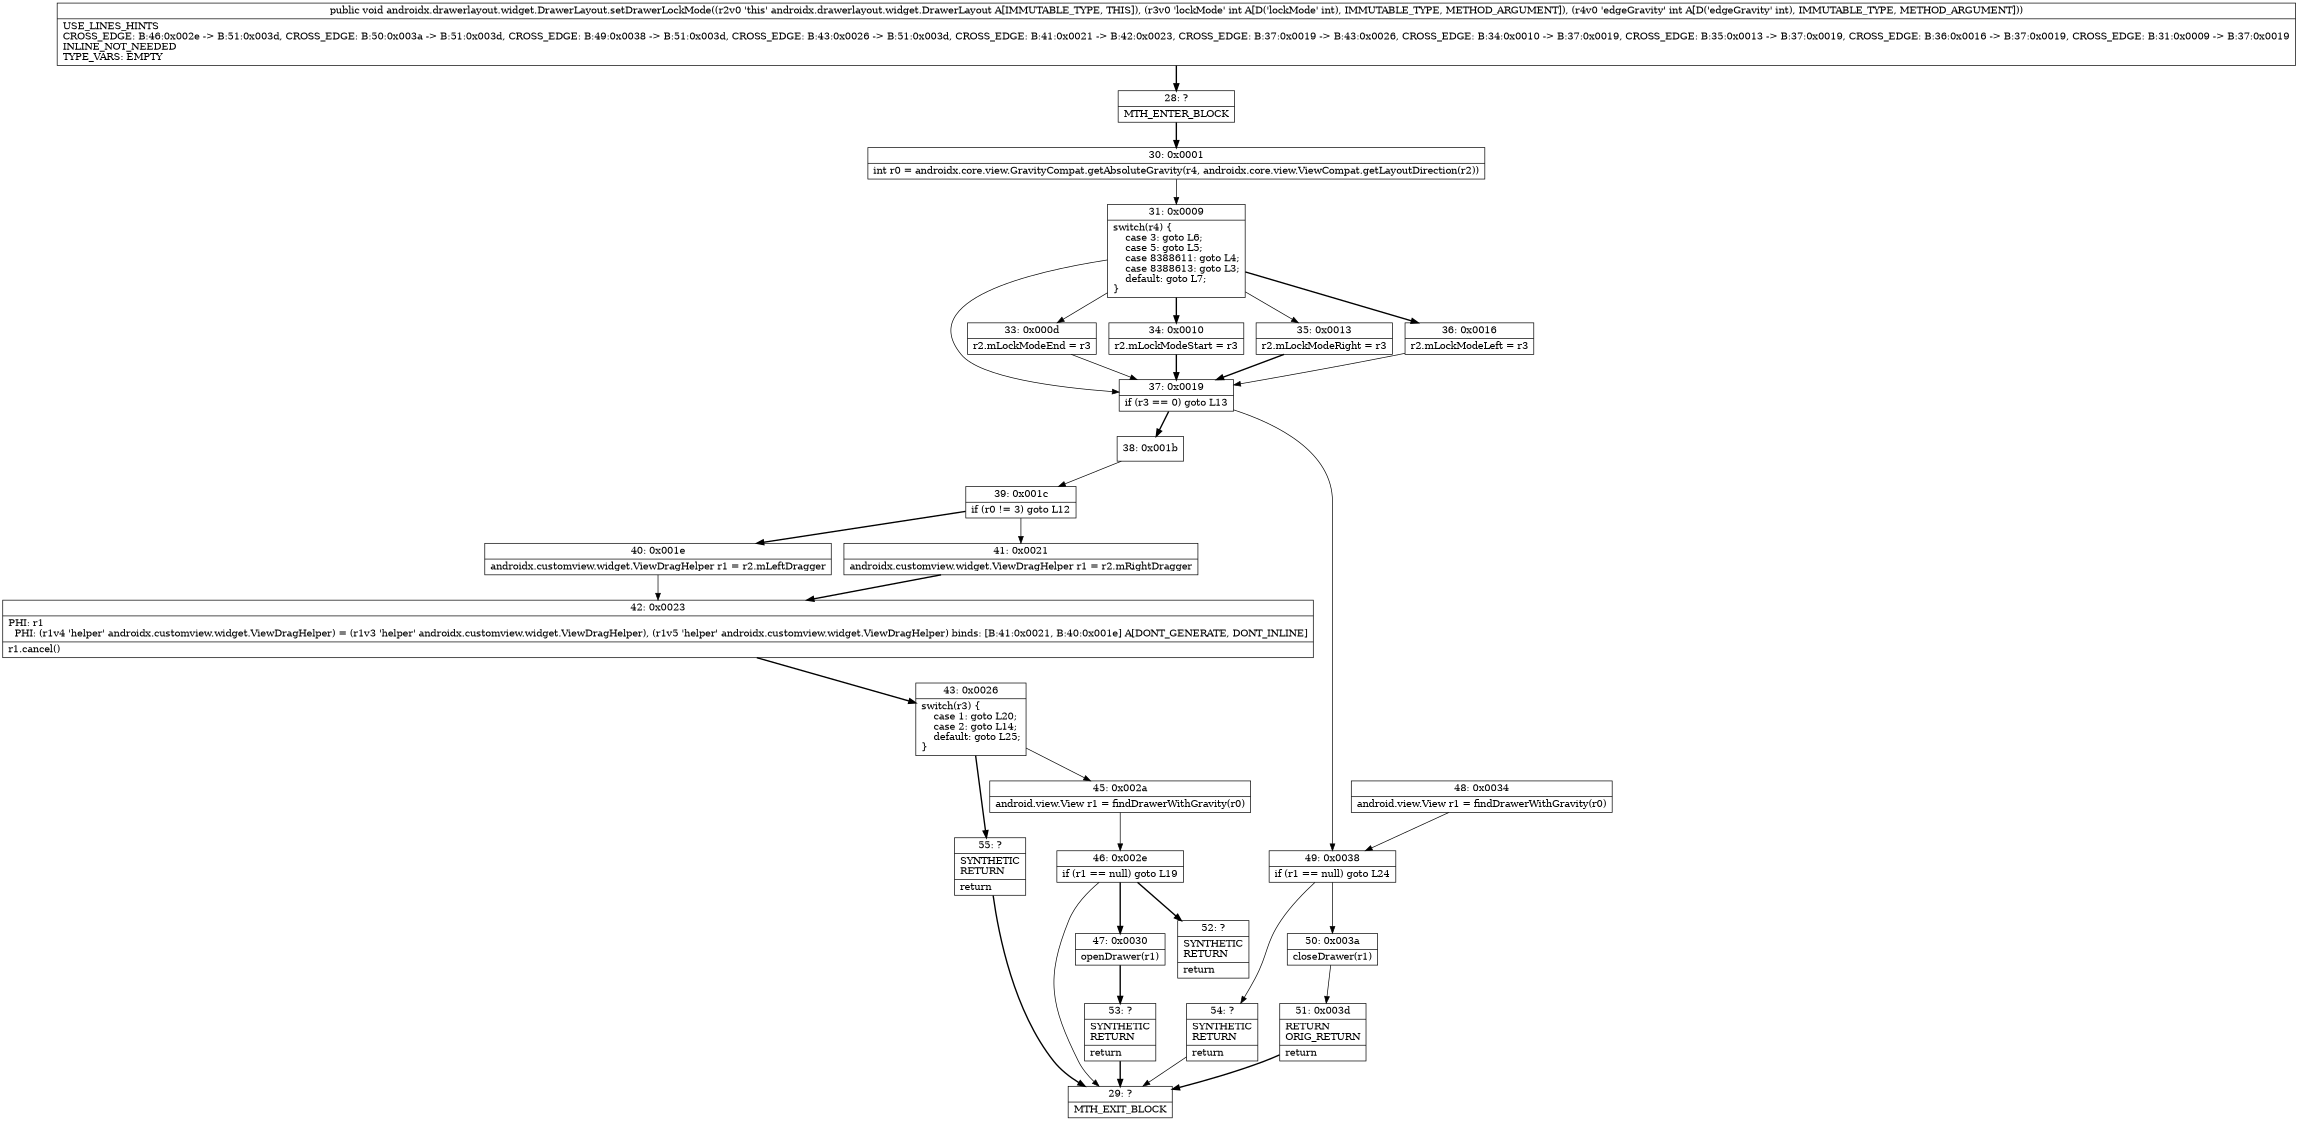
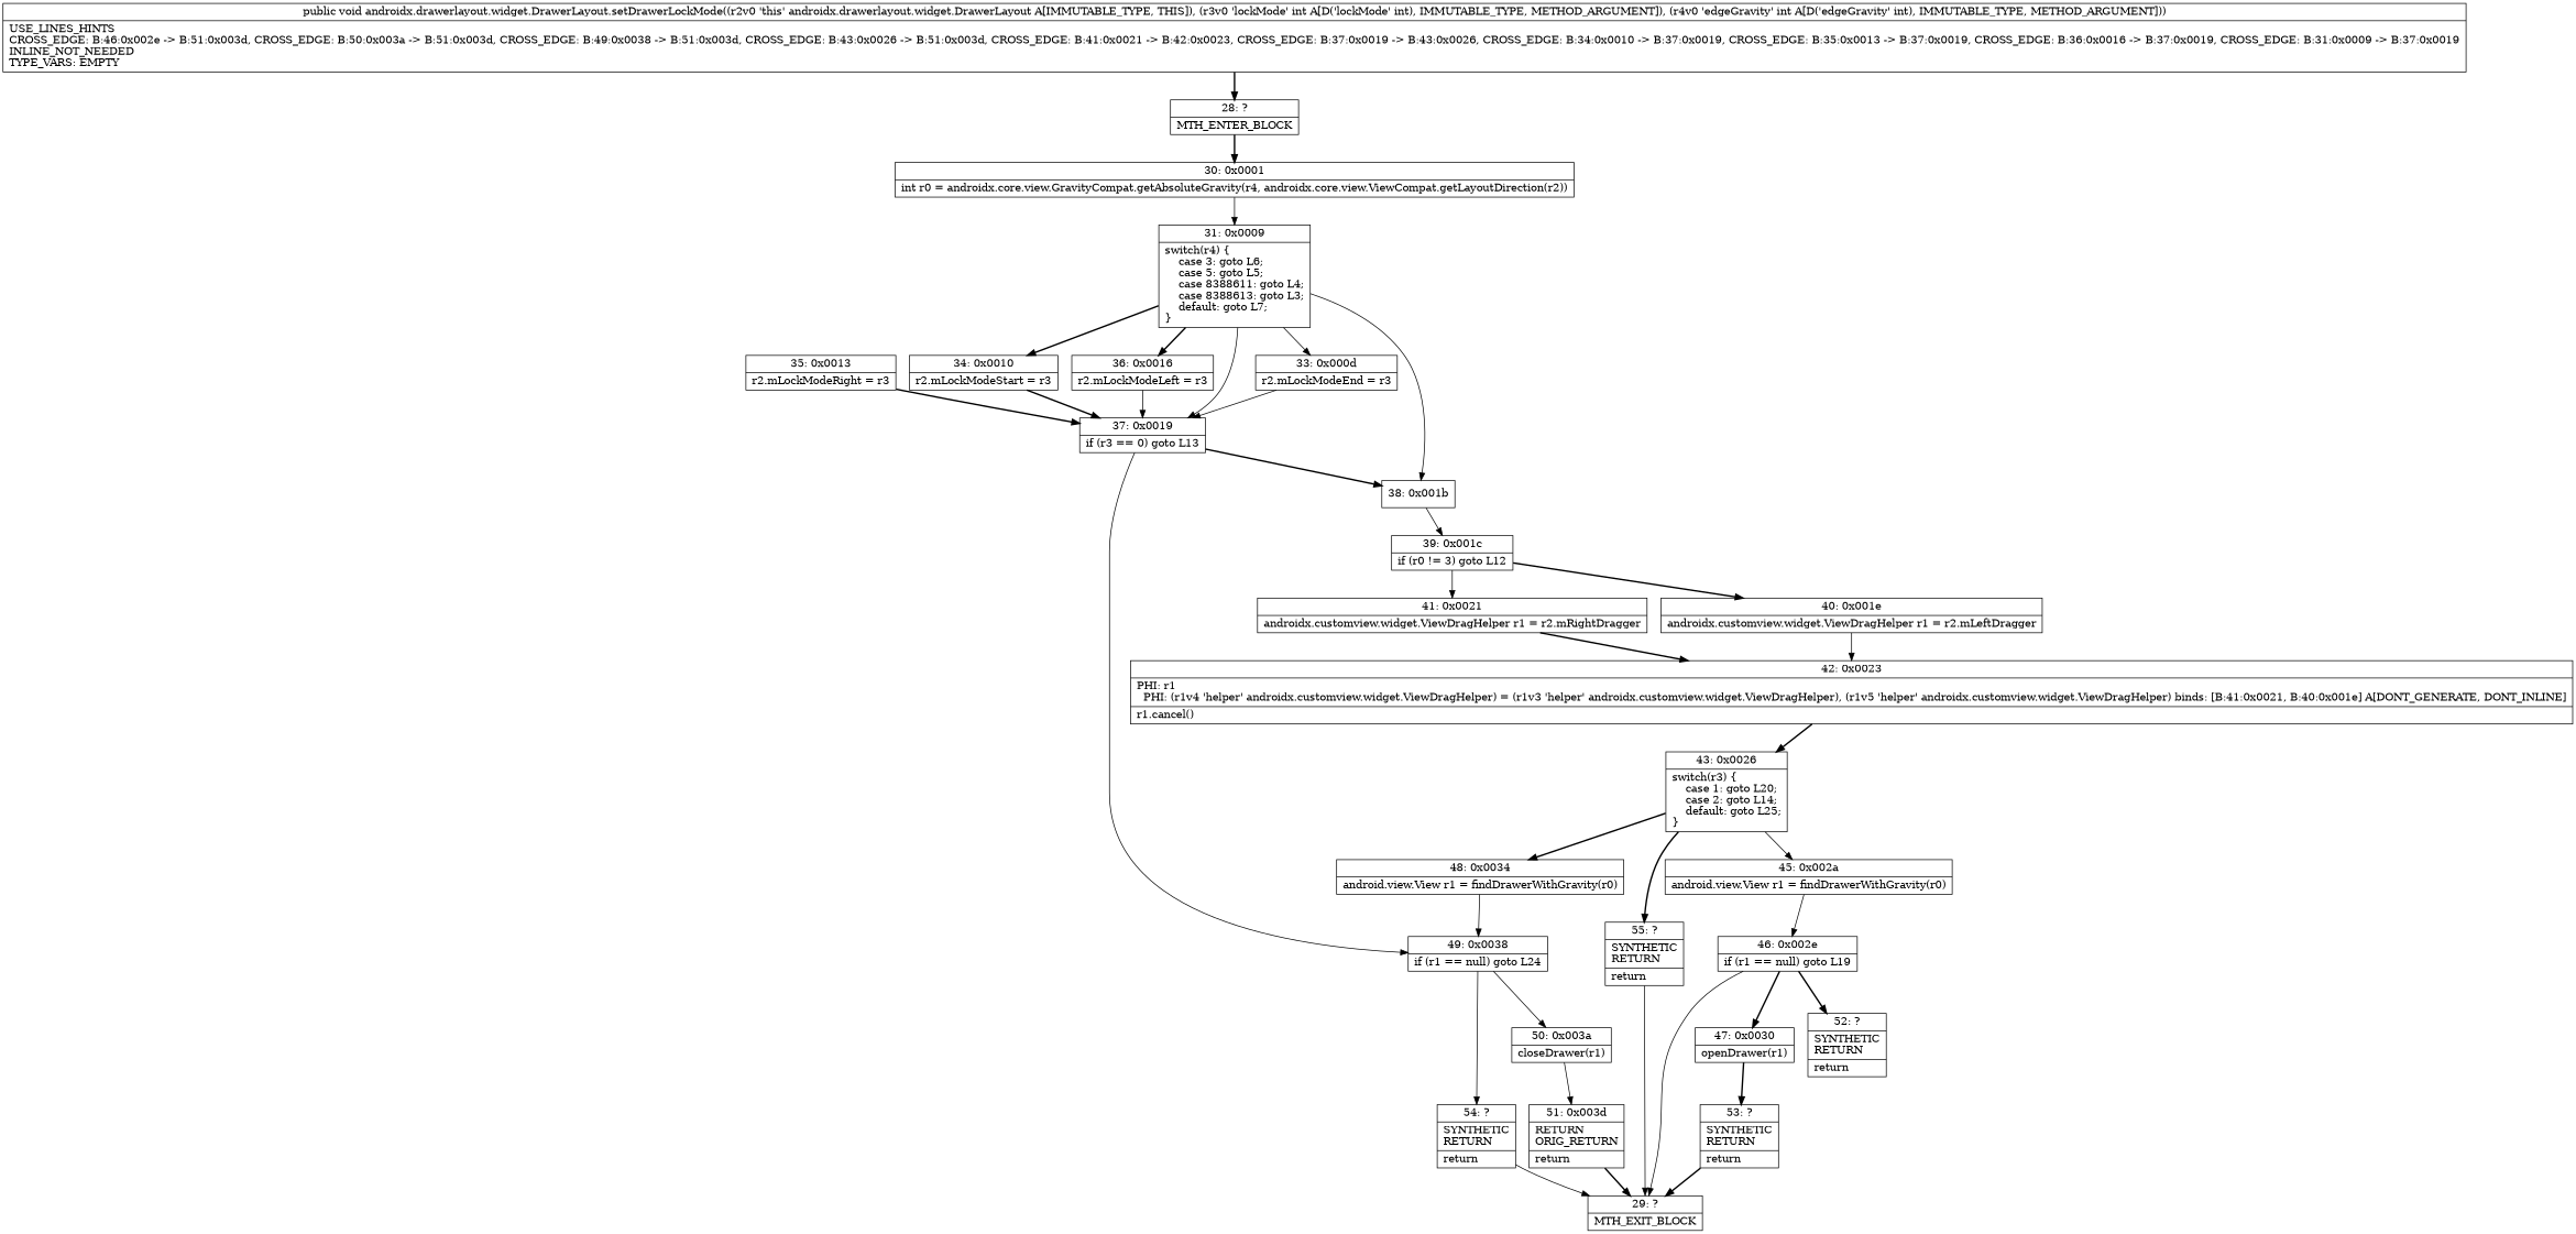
  digraph {
    node [shape=record]
    edge [style=bold]
    n1 [label="{28\:\ ?|MTH_ENTER_BLOCK\l}"]
    n2 [label="{30\:\ 0x0001|int r0 = androidx.core.view.GravityCompat.getAbsoluteGravity(r4, androidx.core.view.ViewCompat.getLayoutDirection(r2))\l}"]
    n3 [label="{31\:\ 0x0009|switch(r4) \{\l    case 3: goto L6;\l    case 5: goto L5;\l    case 8388611: goto L4;\l    case 8388613: goto L3;\l    default: goto L7;\l\}\l}"]
    n4 [label="{33\:\ 0x000d|r2.mLockModeEnd = r3\l}"]
    n5 [label="{34\:\ 0x0010|r2.mLockModeStart = r3\l}"]
    n6 [label="{35\:\ 0x0013|r2.mLockModeRight = r3\l}"]
    n7 [label="{36\:\ 0x0016|r2.mLockModeLeft = r3\l}"]
    n8 [label="{37\:\ 0x0019|if (r3 == 0) goto L13\l}"]
    n9 [label="{38\:\ 0x001b}"]
    n10 [label="{49\:\ 0x0038|if (r1 == null) goto L24\l}"]
    n11 [label="{39\:\ 0x001c|if (r0 != 3) goto L12\l}"]
    n12 [label="{43\:\ 0x0026|switch(r3) \{\l    case 1: goto L20;\l    case 2: goto L14;\l    default: goto L25;\l\}\l}"]
    n13 [label="{45\:\ 0x002a|android.view.View r1 = findDrawerWithGravity(r0)\l}"]
    n14 [label="{48\:\ 0x0034|android.view.View r1 = findDrawerWithGravity(r0)\l}"]
    n15 [label="{55\:\ ?|SYNTHETIC\lRETURN\l|return\l}"]
    n16 [label="{40\:\ 0x001e|androidx.customview.widget.ViewDragHelper r1 = r2.mLeftDragger\l}"]
    n17 [label="{41\:\ 0x0021|androidx.customview.widget.ViewDragHelper r1 = r2.mRightDragger\l}"]
    n18 [label="{42\:\ 0x0023|PHI: r1 \l  PHI: (r1v4 'helper' androidx.customview.widget.ViewDragHelper) = (r1v3 'helper' androidx.customview.widget.ViewDragHelper), (r1v5 'helper' androidx.customview.widget.ViewDragHelper) binds: [B:41:0x0021, B:40:0x001e] A[DONT_GENERATE, DONT_INLINE]\l|r1.cancel()\l}"]
    n19 [label="{46\:\ 0x002e|if (r1 == null) goto L19\l}"]
    n20 [label="{29\:\ ?|MTH_EXIT_BLOCK\l}"]
    n21 [label="{47\:\ 0x0030|openDrawer(r1)\l}"]
    n22 [label="{52\:\ ?|SYNTHETIC\lRETURN\l|return\l}"]
    n23 [label="{53\:\ ?|SYNTHETIC\lRETURN\l|return\l}"]
    n24 [label="{50\:\ 0x003a|closeDrawer(r1)\l}"]
    n25 [label="{54\:\ ?|SYNTHETIC\lRETURN\l|return\l}"]
    n26 [label="{51\:\ 0x003d|RETURN\lORIG_RETURN\l|return\l}"]
    n27 [label="{public void androidx.drawerlayout.widget.DrawerLayout.setDrawerLockMode((r2v0 'this' androidx.drawerlayout.widget.DrawerLayout A[IMMUTABLE_TYPE, THIS]), (r3v0 'lockMode' int A[D('lockMode' int), IMMUTABLE_TYPE, METHOD_ARGUMENT]), (r4v0 'edgeGravity' int A[D('edgeGravity' int), IMMUTABLE_TYPE, METHOD_ARGUMENT]))  | USE_LINES_HINTS\lCROSS_EDGE: B:46:0x002e \-\> B:51:0x003d, CROSS_EDGE: B:50:0x003a \-\> B:51:0x003d, CROSS_EDGE: B:49:0x0038 \-\> B:51:0x003d, CROSS_EDGE: B:43:0x0026 \-\> B:51:0x003d, CROSS_EDGE: B:41:0x0021 \-\> B:42:0x0023, CROSS_EDGE: B:37:0x0019 \-\> B:43:0x0026, CROSS_EDGE: B:34:0x0010 \-\> B:37:0x0019, CROSS_EDGE: B:35:0x0013 \-\> B:37:0x0019, CROSS_EDGE: B:36:0x0016 \-\> B:37:0x0019, CROSS_EDGE: B:31:0x0009 \-\> B:37:0x0019\lINLINE_NOT_NEEDED\lTYPE_VARS: EMPTY\l}"]
    n1 -> n2
    n2 -> n3 [style=solid]
    n3 -> n4 [style=solid]
    n3 -> n5
-   n3 -> n6 [style=solid]
+   n3 -> n9 [style=solid]
    n3 -> n7
    n3 -> n8 [style=solid]
    n4 -> n8 [style=solid]
    n5 -> n8
    n6 -> n8
    n7 -> n8 [style=solid]
    n8 -> n9
    n8 -> n10 [style=solid]
    n9 -> n11 [style=solid]
    n10 -> n24 [style=solid]
    n10 -> n25 [style=solid]
    n11 -> n16
    n11 -> n17 [style=solid]
    n12 -> n13 [style=solid]
+   n12 -> n14
    n12 -> n15
    n13 -> n19 [style=solid]
    n14 -> n10 [style=solid]
-   n15 -> n20
+   n15 -> n20 [style=solid]
    n16 -> n18 [style=solid]
    n17 -> n18
    n18 -> n12
    n19 -> n20 [style=solid]
    n19 -> n21
    n19 -> n22
    n21 -> n23
    n23 -> n20
    n24 -> n26 [style=solid]
    n25 -> n20 [style=solid]
    n26 -> n20
    n27 -> n1
  }
